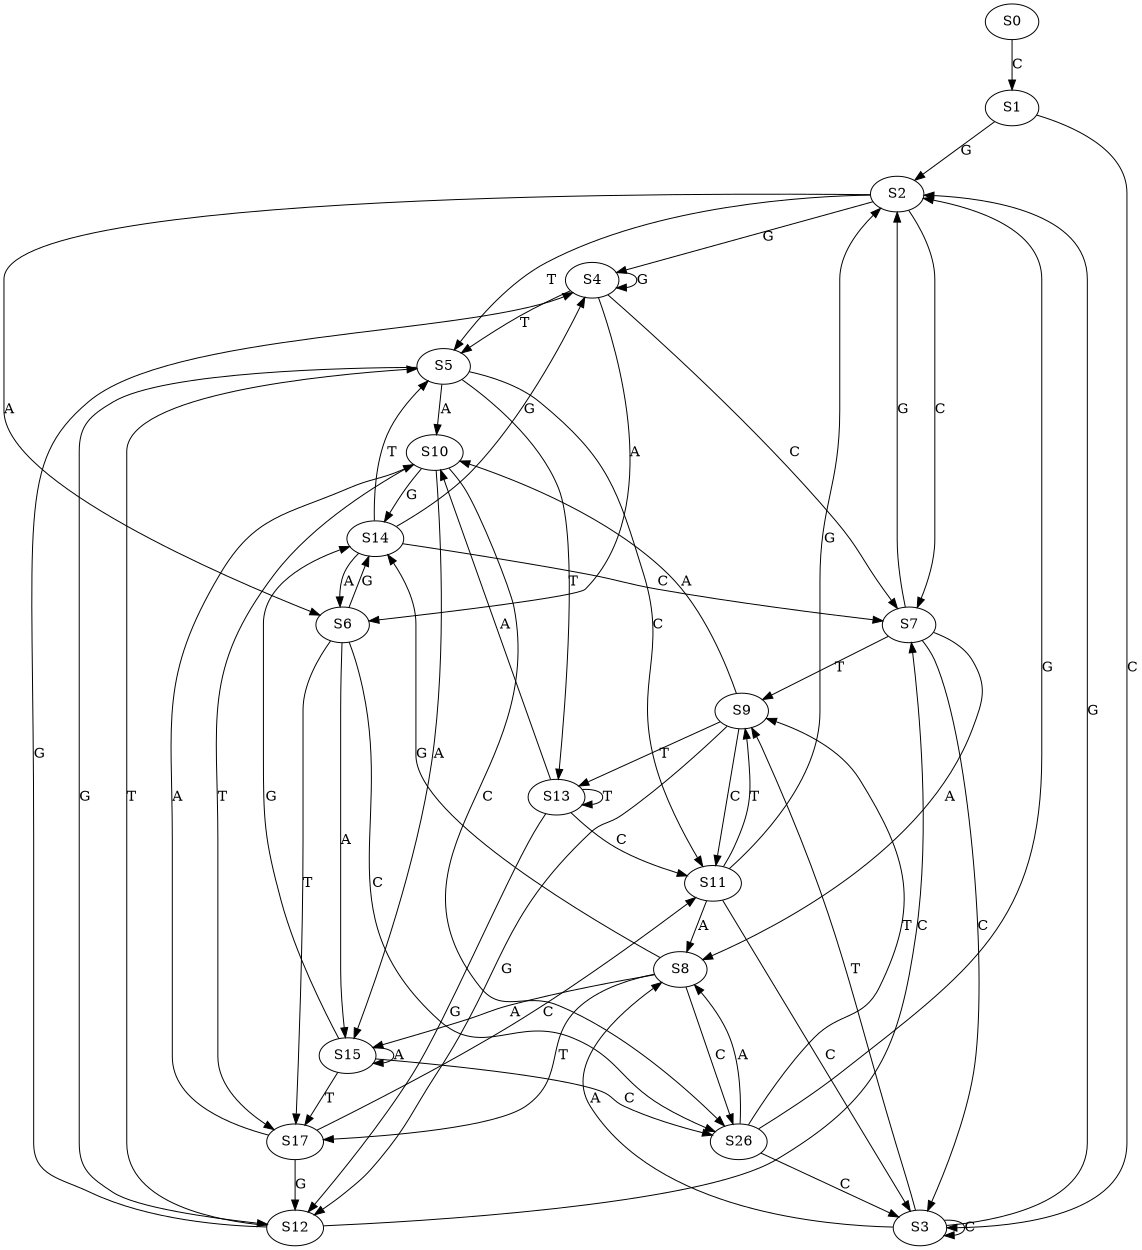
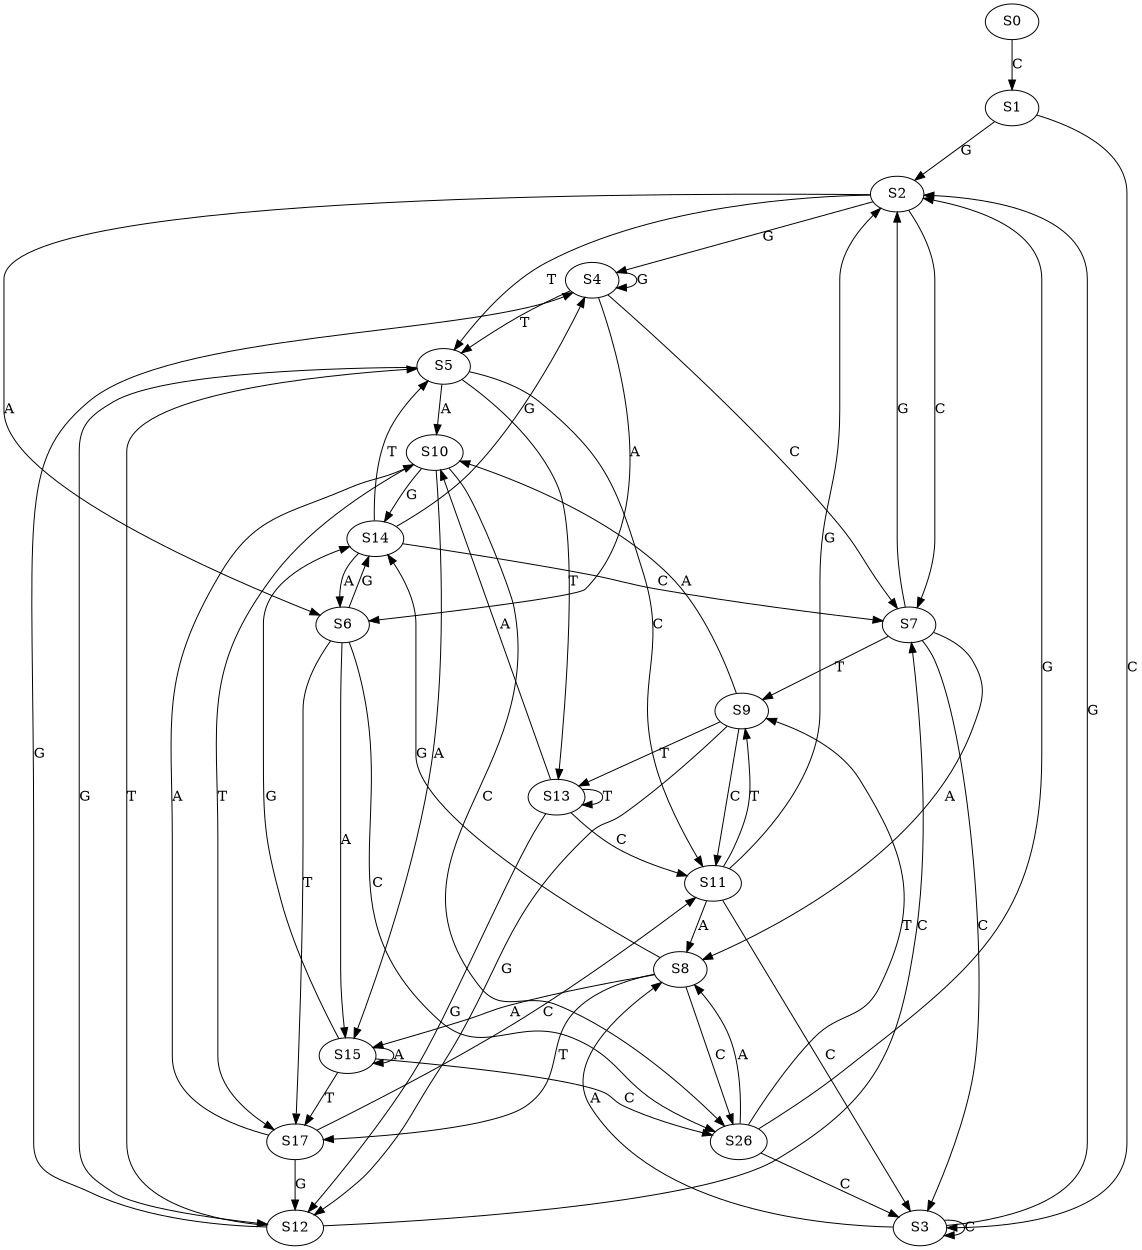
  strict digraph {
    S0
    S1
    S2
    S3
    S4
    S5
    S6
    S7
    S8
    S9
    S10
    S11
    S12
    S13
    S14
    S15
    n17 [label=S26]
    S17
    S0 -> S1 [label=C]
    S1 -> S2 [label=G]
    S1 -> S3 [label=C]
    S2 -> S4 [label=G]
    S2 -> S5 [label=T]
    S2 -> S6 [label=A]
    S2 -> S7 [label=C]
    S3 -> S2 [label=G]
    S3 -> S3 [label=C]
    S3 -> S8 [label=A]
-   S3 -> S9 [label=T]
    S4 -> S4 [label=G]
    S4 -> S5 [label=T]
    S4 -> S6 [label=A]
    S4 -> S7 [label=C]
    S5 -> S10 [label=A]
    S5 -> S11 [label=C]
    S5 -> S12 [label=G]
    S5 -> S13 [label=T]
    S6 -> S14 [label=G]
    S6 -> S15 [label=A]
    S6 -> n17 [label=C]
    S6 -> S17 [label=T]
    S7 -> S2 [label=G]
    S7 -> S3 [label=C]
    S7 -> S8 [label=A]
    S7 -> S9 [label=T]
    S8 -> S14 [label=G]
    S8 -> S15 [label=A]
    S8 -> n17 [label=C]
    S8 -> S17 [label=T]
    S9 -> S10 [label=A]
    S9 -> S11 [label=C]
    S9 -> S12 [label=G]
    S9 -> S13 [label=T]
    S10 -> S14 [label=G]
    S10 -> S15 [label=A]
    S10 -> n17 [label=C]
    S10 -> S17 [label=T]
    S11 -> S2 [label=G]
    S11 -> S3 [label=C]
    S11 -> S8 [label=A]
    S11 -> S9 [label=T]
    S12 -> S4 [label=G]
    S12 -> S5 [label=T]
    S12 -> S7 [label=C]
    S13 -> S10 [label=A]
    S13 -> S11 [label=C]
    S13 -> S12 [label=G]
    S13 -> S13 [label=T]
    S14 -> S4 [label=G]
    S14 -> S5 [label=T]
    S14 -> S6 [label=A]
    S14 -> S7 [label=C]
    S15 -> S14 [label=G]
    S15 -> S15 [label=A]
    S15 -> n17 [label=C]
    S15 -> S17 [label=T]
    n17 -> S2 [label=G]
    n17 -> S3 [label=C]
    n17 -> S8 [label=A]
    n17 -> S9 [label=T]
    S17 -> S10 [label=A]
    S17 -> S11 [label=C]
    S17 -> S12 [label=G]
  }
